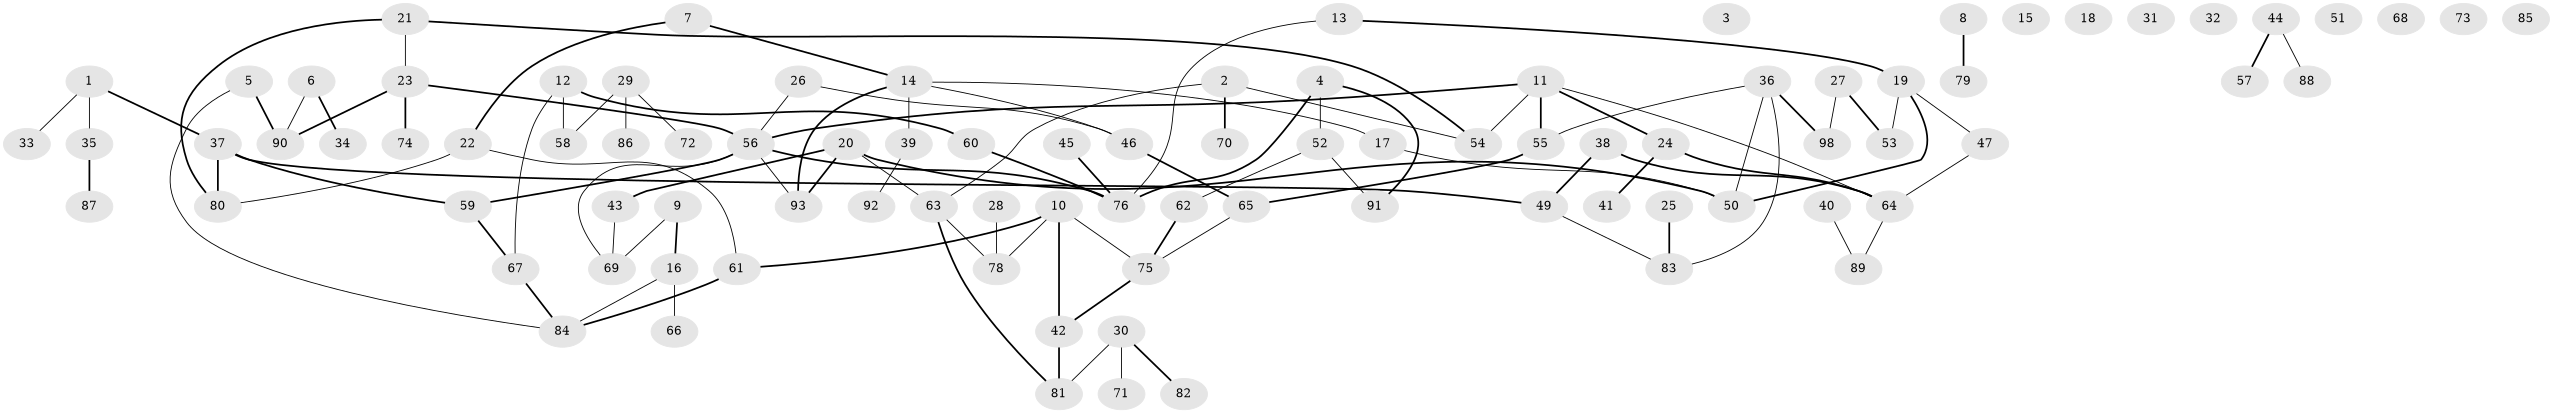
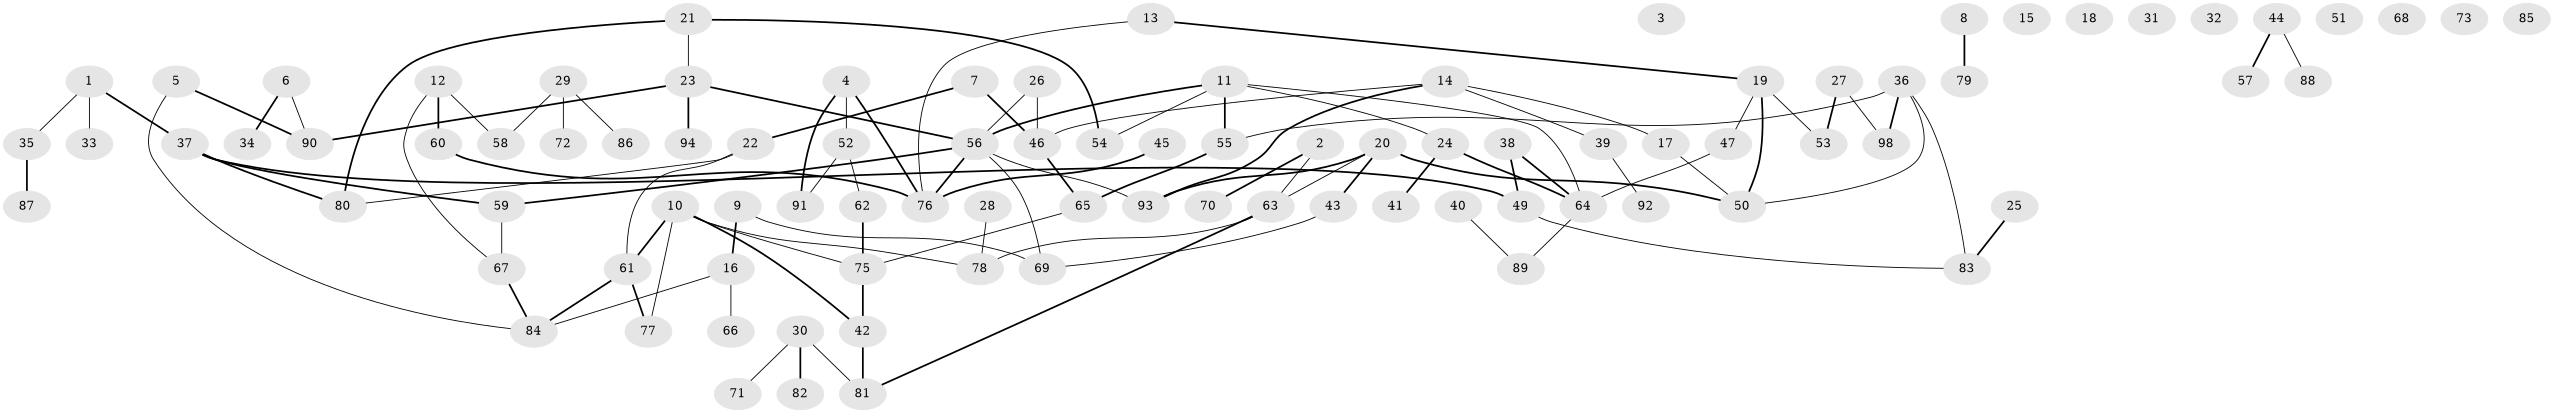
  graph {
    node [color=gray90 style=filled]
    edge [style=solid]
    1
    33
    35
    37
    87
    80
    49
    59
    2
    54
    63
    70
    78
    81
    3
    4
    52
    76
    91
    62
    5
    84
    90
    6
    34
    39
    92
    7
    14
    22
    17
    46
    93
    61
    8
    79
    42
    9
    16
    69
    66
    10
    75
+   77
    11
    24
    55
    56
    64
    41
    65
    89
    12
    58
    60
    67
    13
    19
    50
    47
    53
    15
    18
    20
    43
    21
    23
-   74
+   74 [label=94]
    25
    83
    26
    27
    n73 [label=98]
    28
    29
    72
    86
    30
    71
    82
    31
    32
    36
    38
    40
    44
    57
    88
    45
    51
    68
    73
    85
    1 -- 33
    1 -- 35
    1 -- 37 [style=bold]
    35 -- 87 [style=bold]
    37 -- 80 [style=bold]
    37 -- 49 [style=bold]
    37 -- 59 [style=bold]
    49 -- 83
-   59 -- 67 [style=bold]
-   2 -- 54
+   59 -- 67
    2 -- 63
    2 -- 70 [style=bold]
    63 -- 78
    63 -- 81 [style=bold]
    4 -- 52
    4 -- 76 [style=bold]
    4 -- 91 [style=bold]
    52 -- 91
    52 -- 62
    62 -- 75 [style=bold]
    5 -- 84
    5 -- 90 [style=bold]
    6 -- 90
    6 -- 34 [style=bold]
    39 -- 92
-   7 -- 14 [style=bold]
+   7 -- 46 [style=bold]
    7 -- 22 [style=bold]
    14 -- 39
    14 -- 17
    14 -- 46
    14 -- 93 [style=bold]
    22 -- 80
    22 -- 61
    17 -- 50
    46 -- 65 [style=bold]
    61 -- 84 [style=bold]
+   61 -- 77 [style=bold]
    8 -- 79 [style=bold]
    42 -- 81 [style=bold]
    9 -- 16 [style=bold]
    9 -- 69
    16 -- 84
    16 -- 66
    10 -- 78
    10 -- 61 [style=bold]
    10 -- 42 [style=bold]
    10 -- 75
+   10 -- 77
    75 -- 42 [style=bold]
    11 -- 54
-   11 -- 24 [style=bold]
+   11 -- 24
    11 -- 55 [style=bold]
    11 -- 56 [style=bold]
    11 -- 64
    24 -- 64 [style=bold]
    24 -- 41 [style=bold]
    55 -- 65 [style=bold]
    56 -- 59 [style=bold]
    56 -- 76 [style=bold]
    56 -- 93
    56 -- 69
    64 -- 89
    65 -- 75
    12 -- 58
    12 -- 60 [style=bold]
    12 -- 67
    60 -- 76 [style=bold]
    67 -- 84 [style=bold]
    13 -- 76
    13 -- 19 [style=bold]
    19 -- 50 [style=bold]
    19 -- 47
    19 -- 53
    47 -- 64
    20 -- 63
    20 -- 93 [style=bold]
    20 -- 50 [style=bold]
    20 -- 43 [style=bold]
    43 -- 69
    21 -- 80 [style=bold]
    21 -- 54 [style=bold]
    21 -- 23
    23 -- 90 [style=bold]
    23 -- 56 [style=bold]
    23 -- 74 [style=bold]
    25 -- 83 [style=bold]
    26 -- 46
    26 -- 56
    27 -- 53 [style=bold]
    27 -- n73
    28 -- 78
    29 -- 58
    29 -- 72
    29 -- 86
    30 -- 81
    30 -- 71
    30 -- 82 [style=bold]
    36 -- 55
    36 -- 50
    36 -- 83
    36 -- n73 [style=bold]
    38 -- 49 [style=bold]
    38 -- 64 [style=bold]
    40 -- 89
    44 -- 57 [style=bold]
    44 -- 88
    45 -- 76 [style=bold]
  }
